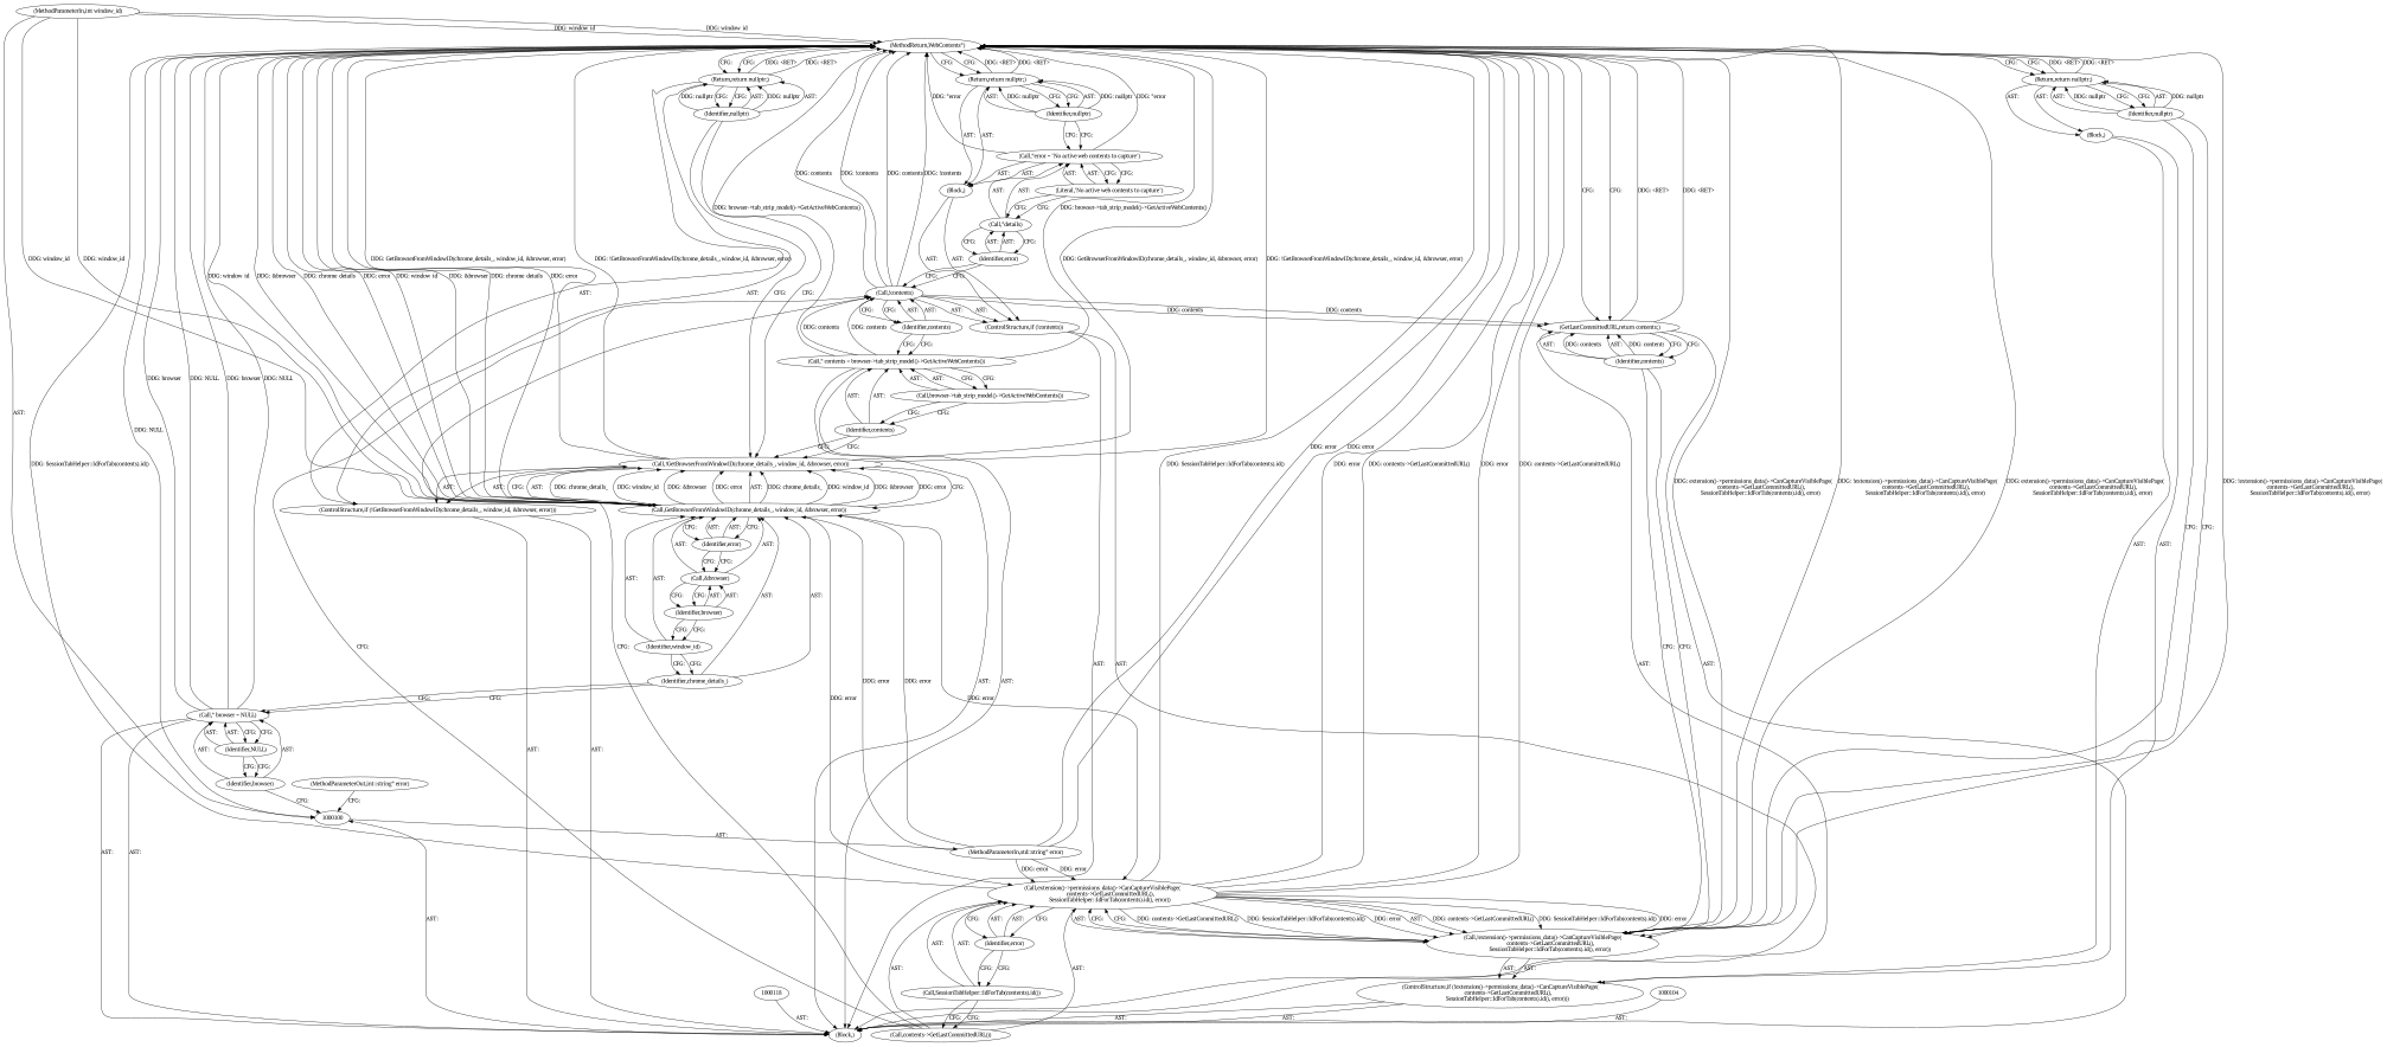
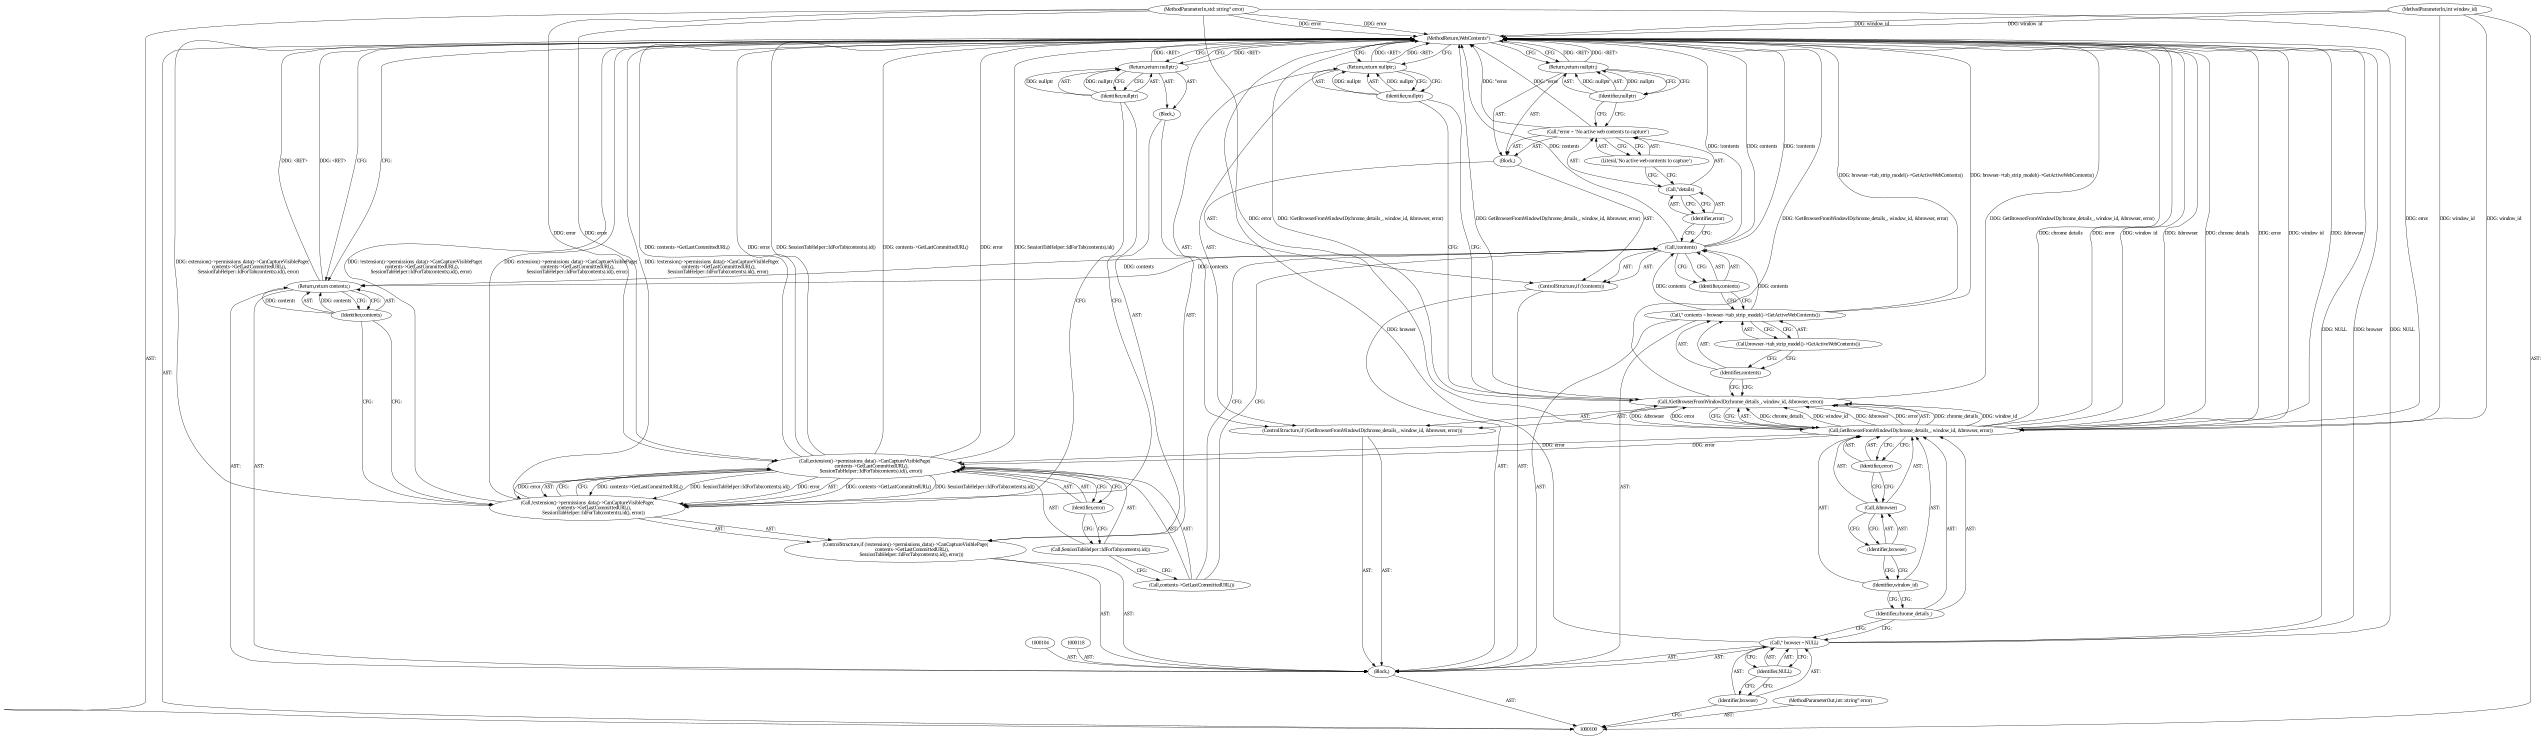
  digraph {
    fontname="PT Serif"
    node [fontname="PT Serif"]
    edge [fontname="PT Serif"]
    n1 [label="(MethodReturn,WebContents*)"]
    n2 [label="(Return,return nullptr;)"]
    n3 [label="(Return,return nullptr;)"]
-   n4 [label="(GetLastCommittedURL,return contents;)"]
+   n4 [label="(Return,return contents;)"]
    n5 [label="(Return,return nullptr;)"]
    1000100
    n7 [label="(Block,)"]
    n8 [label="(Identifier,nullptr)"]
    n9 [label="(Block,)"]
    n10 [label="(Identifier,nullptr)"]
    n11 [label="(Block,)"]
    n12 [label="(Identifier,contents)"]
    n13 [label="(ControlStructure,if (!GetBrowserFromWindowID(chrome_details_, window_id, &browser, error)))"]
    n14 [label="(Identifier,nullptr)"]
    n15 [label="(Literal,\"No active web contents to capture\")"]
    n16 [label="(Call,*error = \"No active web contents to capture\")"]
    n17 [label="(Call,*details)"]
    n18 [label="(Identifier,error)"]
    n19 [label="(ControlStructure,if (!contents))"]
    n20 [label="(Call,!contents)"]
    n21 [label="(Identifier,contents)"]
    n22 [label="(ControlStructure,if (!extension()->permissions_data()->CanCaptureVisiblePage(\n           contents->GetLastCommittedURL(),\n          SessionTabHelper::IdForTab(contents).id(), error)))"]
    n23 [label="(Call,!extension()->permissions_data()->CanCaptureVisiblePage(\n           contents->GetLastCommittedURL(),\n          SessionTabHelper::IdForTab(contents).id(), error))"]
    n24 [label="(Call,extension()->permissions_data()->CanCaptureVisiblePage(\n           contents->GetLastCommittedURL(),\n          SessionTabHelper::IdForTab(contents).id(), error))"]
    n25 [label="(Identifier,error)"]
    n26 [label="(Call,SessionTabHelper::IdForTab(contents).id())"]
    n27 [label="(Call,contents->GetLastCommittedURL())"]
    n28 [label="(MethodParameterIn,int window_id)"]
    n29 [label="(Call,GetBrowserFromWindowID(chrome_details_, window_id, &browser, error))"]
    n30 [label="(Call,!GetBrowserFromWindowID(chrome_details_, window_id, &browser, error))"]
    n31 [label="(Identifier,error)"]
    n32 [label="(MethodParameterIn,std::string* error)"]
    n33 [label="(MethodParameterOut,int::string* error)"]
    n34 [label="(Identifier,browser)"]
    n35 [label="(Call,* browser = NULL)"]
    n36 [label="(Identifier,NULL)"]
    n37 [label="(Identifier,chrome_details_)"]
    n38 [label="(Identifier,window_id)"]
    n39 [label="(Call,&browser)"]
    n40 [label="(Identifier,browser)"]
    n41 [label="(Call,* contents = browser->tab_strip_model()->GetActiveWebContents())"]
    n42 [label="(Call,browser->tab_strip_model()->GetActiveWebContents())"]
    n43 [label="(Identifier,contents)"]
    1000104
    1000118
    n1 -> n2 [label="CFG: "]
    n1 -> n2 [label="CFG: "]
    n1 -> n3 [label="CFG: "]
    n1 -> n3 [label="CFG: "]
    n1 -> n4 [label="CFG: "]
    n1 -> n4 [label="CFG: "]
    n1 -> n5 [label="CFG: "]
    n1 -> n5 [label="CFG: "]
-   n1 -> 1000100 [label="DDG: NULL"]
+   n1 -> 1000100 [label="AST: "]
    n2 -> n1 [label="DDG: <RET>"]
    n2 -> n1 [label="DDG: <RET>"]
    n2 -> n7 [label="AST: "]
    n2 -> n7 [label="AST: "]
    n2 -> n8 [label="CFG: "]
    n2 -> n8 [label="CFG: "]
    n3 -> n1 [label="DDG: <RET>"]
    n3 -> n1 [label="DDG: <RET>"]
    n3 -> n9 [label="AST: "]
    n3 -> n9 [label="AST: "]
    n3 -> n10 [label="CFG: "]
    n3 -> n10 [label="CFG: "]
    n4 -> n1 [label="DDG: <RET>"]
    n4 -> n1 [label="DDG: <RET>"]
    n4 -> n11 [label="AST: "]
    n4 -> n11 [label="AST: "]
    n4 -> n12 [label="CFG: "]
    n4 -> n12 [label="CFG: "]
    n5 -> n1 [label="DDG: <RET>"]
    n5 -> n1 [label="DDG: <RET>"]
    n5 -> n13 [label="AST: "]
    n5 -> n13 [label="AST: "]
    n5 -> n14 [label="CFG: "]
    n5 -> n14 [label="CFG: "]
    n7 -> n19 [label="AST: "]
    n7 -> n19 [label="AST: "]
    n8 -> n2 [label="AST: "]
    n8 -> n2 [label="DDG: nullptr"]
    n8 -> n2 [label="AST: "]
    n8 -> n2 [label="DDG: nullptr"]
    n8 -> n16 [label="CFG: "]
    n8 -> n16 [label="CFG: "]
    n9 -> n22 [label="AST: "]
    n9 -> n22 [label="AST: "]
    n10 -> n3 [label="AST: "]
    n10 -> n3 [label="DDG: nullptr"]
    n10 -> n3 [label="AST: "]
    n10 -> n3 [label="DDG: nullptr"]
    n10 -> n23 [label="CFG: "]
    n10 -> n23 [label="CFG: "]
    n11 -> 1000100 [label="AST: "]
    n12 -> n4 [label="AST: "]
    n12 -> n4 [label="DDG: contents"]
    n12 -> n4 [label="AST: "]
    n12 -> n4 [label="DDG: contents"]
    n12 -> n23 [label="CFG: "]
    n12 -> n23 [label="CFG: "]
    n13 -> n11 [label="AST: "]
    n13 -> n11 [label="AST: "]
    n14 -> n5 [label="AST: "]
    n14 -> n5 [label="DDG: nullptr"]
    n14 -> n5 [label="AST: "]
    n14 -> n5 [label="DDG: nullptr"]
    n14 -> n30 [label="CFG: "]
    n14 -> n30 [label="CFG: "]
    n15 -> n16 [label="AST: "]
    n15 -> n16 [label="AST: "]
    n15 -> n17 [label="CFG: "]
    n15 -> n17 [label="CFG: "]
    n16 -> n1 [label="DDG: *error"]
    n16 -> n1 [label="DDG: *error"]
    n16 -> n7 [label="AST: "]
    n16 -> n7 [label="AST: "]
    n16 -> n15 [label="CFG: "]
    n16 -> n15 [label="CFG: "]
    n17 -> n16 [label="AST: "]
    n17 -> n16 [label="AST: "]
    n17 -> n18 [label="CFG: "]
    n17 -> n18 [label="CFG: "]
    n18 -> n17 [label="AST: "]
    n18 -> n17 [label="AST: "]
    n18 -> n20 [label="CFG: "]
    n18 -> n20 [label="CFG: "]
    n19 -> n11 [label="AST: "]
    n19 -> n11 [label="AST: "]
    n20 -> n1 [label="DDG: !contents"]
    n20 -> n1 [label="DDG: contents"]
    n20 -> n1 [label="DDG: !contents"]
    n20 -> n1 [label="DDG: contents"]
    n20 -> n4 [label="DDG: contents"]
    n20 -> n4 [label="DDG: contents"]
    n20 -> n19 [label="AST: "]
    n20 -> n19 [label="AST: "]
    n20 -> n21 [label="CFG: "]
    n20 -> n21 [label="CFG: "]
    n21 -> n20 [label="AST: "]
    n21 -> n20 [label="AST: "]
    n21 -> n41 [label="CFG: "]
    n21 -> n41 [label="CFG: "]
    n22 -> n11 [label="AST: "]
    n22 -> n11 [label="AST: "]
    n23 -> n1 [label="DDG: extension()->permissions_data()->CanCaptureVisiblePage(\n           contents->GetLastCommittedURL(),\n          SessionTabHelper::IdForTab(contents).id(), error)"]
    n23 -> n1 [label="DDG: !extension()->permissions_data()->CanCaptureVisiblePage(\n           contents->GetLastCommittedURL(),\n          SessionTabHelper::IdForTab(contents).id(), error)"]
    n23 -> n1 [label="DDG: extension()->permissions_data()->CanCaptureVisiblePage(\n           contents->GetLastCommittedURL(),\n          SessionTabHelper::IdForTab(contents).id(), error)"]
    n23 -> n1 [label="DDG: !extension()->permissions_data()->CanCaptureVisiblePage(\n           contents->GetLastCommittedURL(),\n          SessionTabHelper::IdForTab(contents).id(), error)"]
    n23 -> n22 [label="AST: "]
    n23 -> n22 [label="AST: "]
    n23 -> n24 [label="CFG: "]
    n23 -> n24 [label="CFG: "]
    n24 -> n1 [label="DDG: SessionTabHelper::IdForTab(contents).id()"]
    n24 -> n1 [label="DDG: contents->GetLastCommittedURL()"]
    n24 -> n1 [label="DDG: error"]
    n24 -> n1 [label="DDG: SessionTabHelper::IdForTab(contents).id()"]
    n24 -> n1 [label="DDG: contents->GetLastCommittedURL()"]
    n24 -> n1 [label="DDG: error"]
    n24 -> n23 [label="AST: "]
    n24 -> n23 [label="DDG: contents->GetLastCommittedURL()"]
    n24 -> n23 [label="DDG: SessionTabHelper::IdForTab(contents).id()"]
    n24 -> n23 [label="DDG: error"]
    n24 -> n23 [label="AST: "]
    n24 -> n23 [label="DDG: contents->GetLastCommittedURL()"]
    n24 -> n23 [label="DDG: SessionTabHelper::IdForTab(contents).id()"]
    n24 -> n23 [label="DDG: error"]
    n24 -> n25 [label="CFG: "]
    n24 -> n25 [label="CFG: "]
    n25 -> n24 [label="AST: "]
    n25 -> n24 [label="AST: "]
    n25 -> n26 [label="CFG: "]
    n25 -> n26 [label="CFG: "]
    n26 -> n24 [label="AST: "]
    n26 -> n24 [label="AST: "]
    n26 -> n27 [label="CFG: "]
    n26 -> n27 [label="CFG: "]
    n27 -> n20 [label="CFG: "]
    n27 -> n20 [label="CFG: "]
    n27 -> n24 [label="AST: "]
    n27 -> n24 [label="AST: "]
    n28 -> n1 [label="DDG: window_id"]
    n28 -> n1 [label="DDG: window_id"]
    n28 -> 1000100 [label="AST: "]
    n28 -> n29 [label="DDG: window_id"]
    n28 -> n29 [label="DDG: window_id"]
    n29 -> n1 [label="DDG: chrome_details_"]
    n29 -> n1 [label="DDG: error"]
    n29 -> n1 [label="DDG: window_id"]
    n29 -> n1 [label="DDG: &browser"]
    n29 -> n1 [label="DDG: chrome_details_"]
    n29 -> n1 [label="DDG: error"]
    n29 -> n1 [label="DDG: window_id"]
    n29 -> n1 [label="DDG: &browser"]
    n29 -> n24 [label="DDG: error"]
    n29 -> n24 [label="DDG: error"]
    n29 -> n30 [label="AST: "]
    n29 -> n30 [label="DDG: chrome_details_"]
    n29 -> n30 [label="DDG: window_id"]
    n29 -> n30 [label="DDG: &browser"]
    n29 -> n30 [label="DDG: error"]
    n29 -> n30 [label="AST: "]
    n29 -> n30 [label="DDG: chrome_details_"]
    n29 -> n30 [label="DDG: window_id"]
    n29 -> n30 [label="DDG: &browser"]
    n29 -> n30 [label="DDG: error"]
    n29 -> n31 [label="CFG: "]
    n29 -> n31 [label="CFG: "]
    n30 -> n1 [label="DDG: GetBrowserFromWindowID(chrome_details_, window_id, &browser, error)"]
    n30 -> n1 [label="DDG: !GetBrowserFromWindowID(chrome_details_, window_id, &browser, error)"]
    n30 -> n1 [label="DDG: GetBrowserFromWindowID(chrome_details_, window_id, &browser, error)"]
    n30 -> n1 [label="DDG: !GetBrowserFromWindowID(chrome_details_, window_id, &browser, error)"]
    n30 -> n13 [label="AST: "]
    n30 -> n13 [label="AST: "]
    n30 -> n29 [label="CFG: "]
    n30 -> n29 [label="CFG: "]
    n31 -> n29 [label="AST: "]
    n31 -> n29 [label="AST: "]
    n31 -> n39 [label="CFG: "]
    n31 -> n39 [label="CFG: "]
    n32 -> n1 [label="DDG: error"]
    n32 -> n1 [label="DDG: error"]
-   1000100 -> n32 [label="AST: "]
+   n32 -> 1000100 [label="AST: "]
    n32 -> n24 [label="DDG: error"]
    n32 -> n24 [label="DDG: error"]
    n32 -> n29 [label="DDG: error"]
    n32 -> n29 [label="DDG: error"]
-   n33 -> 1000100 [label="CFG: "]
+   n33 -> 1000100 [label="AST: "]
    n34 -> 1000100 [label="CFG: "]
    n34 -> n35 [label="AST: "]
    n34 -> n35 [label="AST: "]
    n35 -> n1 [label="DDG: NULL"]
    n35 -> n1 [label="DDG: browser"]
    n35 -> n1 [label="DDG: NULL"]
    n35 -> n1 [label="DDG: browser"]
    n35 -> n11 [label="AST: "]
    n35 -> n11 [label="AST: "]
    n35 -> n36 [label="CFG: "]
    n35 -> n36 [label="CFG: "]
    n36 -> n34 [label="CFG: "]
    n36 -> n34 [label="CFG: "]
    n36 -> n35 [label="AST: "]
    n36 -> n35 [label="AST: "]
    n37 -> n29 [label="AST: "]
    n37 -> n29 [label="AST: "]
    n37 -> n35 [label="CFG: "]
    n37 -> n35 [label="CFG: "]
    n38 -> n29 [label="AST: "]
    n38 -> n29 [label="AST: "]
    n38 -> n37 [label="CFG: "]
    n38 -> n37 [label="CFG: "]
    n39 -> n29 [label="AST: "]
    n39 -> n29 [label="AST: "]
    n39 -> n40 [label="CFG: "]
    n39 -> n40 [label="CFG: "]
    n40 -> n38 [label="CFG: "]
    n40 -> n38 [label="CFG: "]
    n40 -> n39 [label="AST: "]
    n40 -> n39 [label="AST: "]
    n41 -> n1 [label="DDG: browser->tab_strip_model()->GetActiveWebContents()"]
    n41 -> n1 [label="DDG: browser->tab_strip_model()->GetActiveWebContents()"]
    n41 -> n11 [label="AST: "]
    n41 -> n11 [label="AST: "]
    n41 -> n20 [label="DDG: contents"]
    n41 -> n20 [label="DDG: contents"]
    n41 -> n42 [label="CFG: "]
    n41 -> n42 [label="CFG: "]
    n42 -> n41 [label="AST: "]
    n42 -> n41 [label="AST: "]
    n42 -> n43 [label="CFG: "]
    n42 -> n43 [label="CFG: "]
    n43 -> n30 [label="CFG: "]
    n43 -> n30 [label="CFG: "]
    n43 -> n41 [label="AST: "]
    n43 -> n41 [label="AST: "]
    1000104 -> n11 [label="AST: "]
    1000118 -> n11 [label="AST: "]
  }
